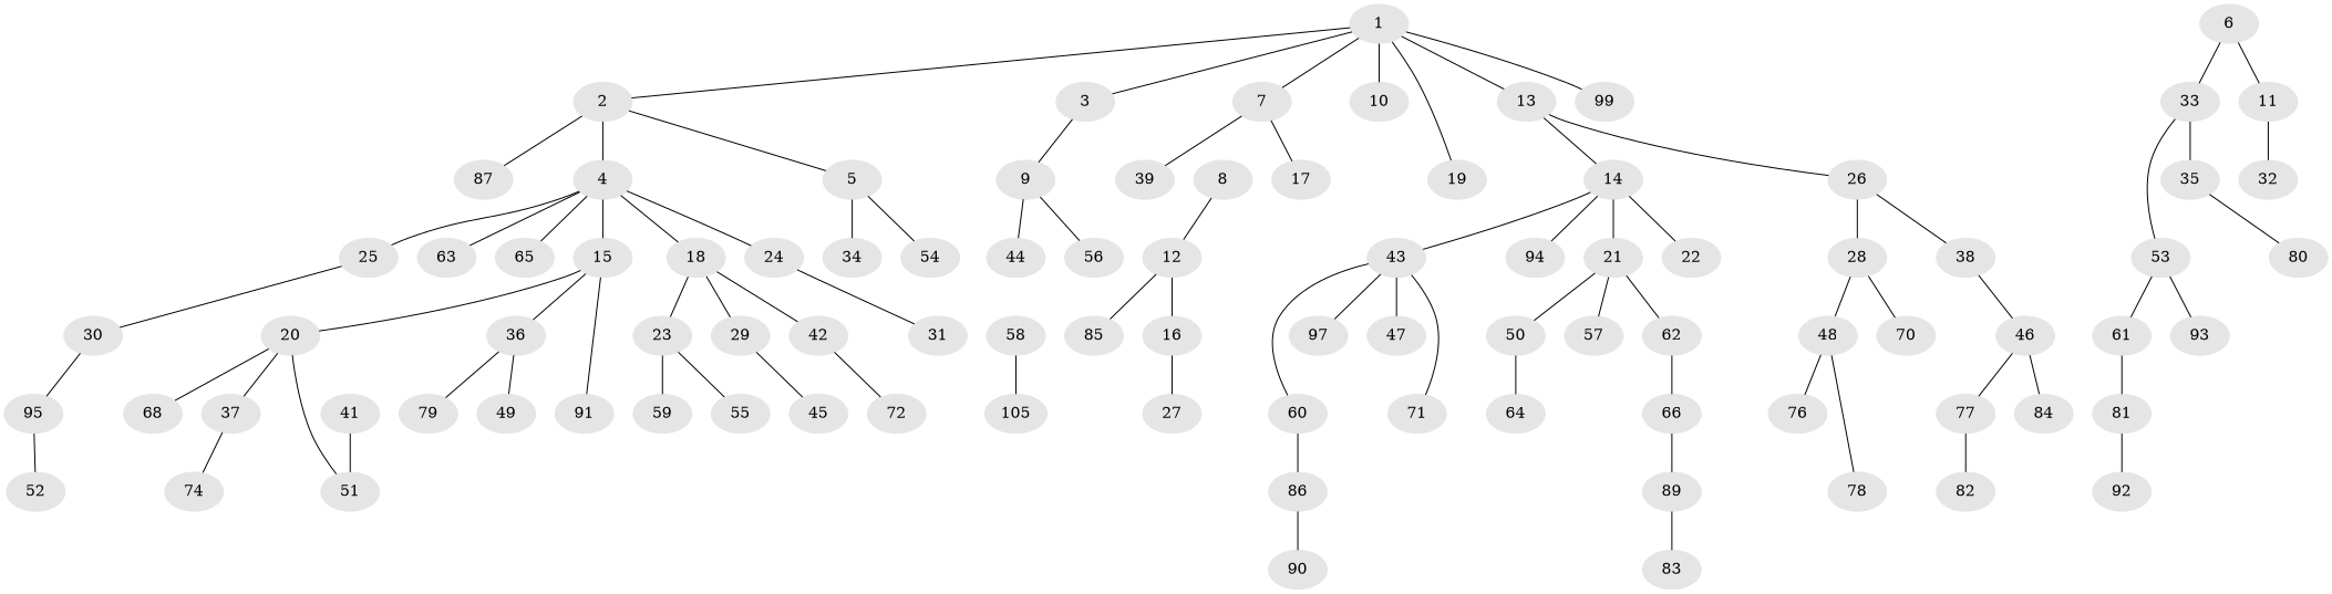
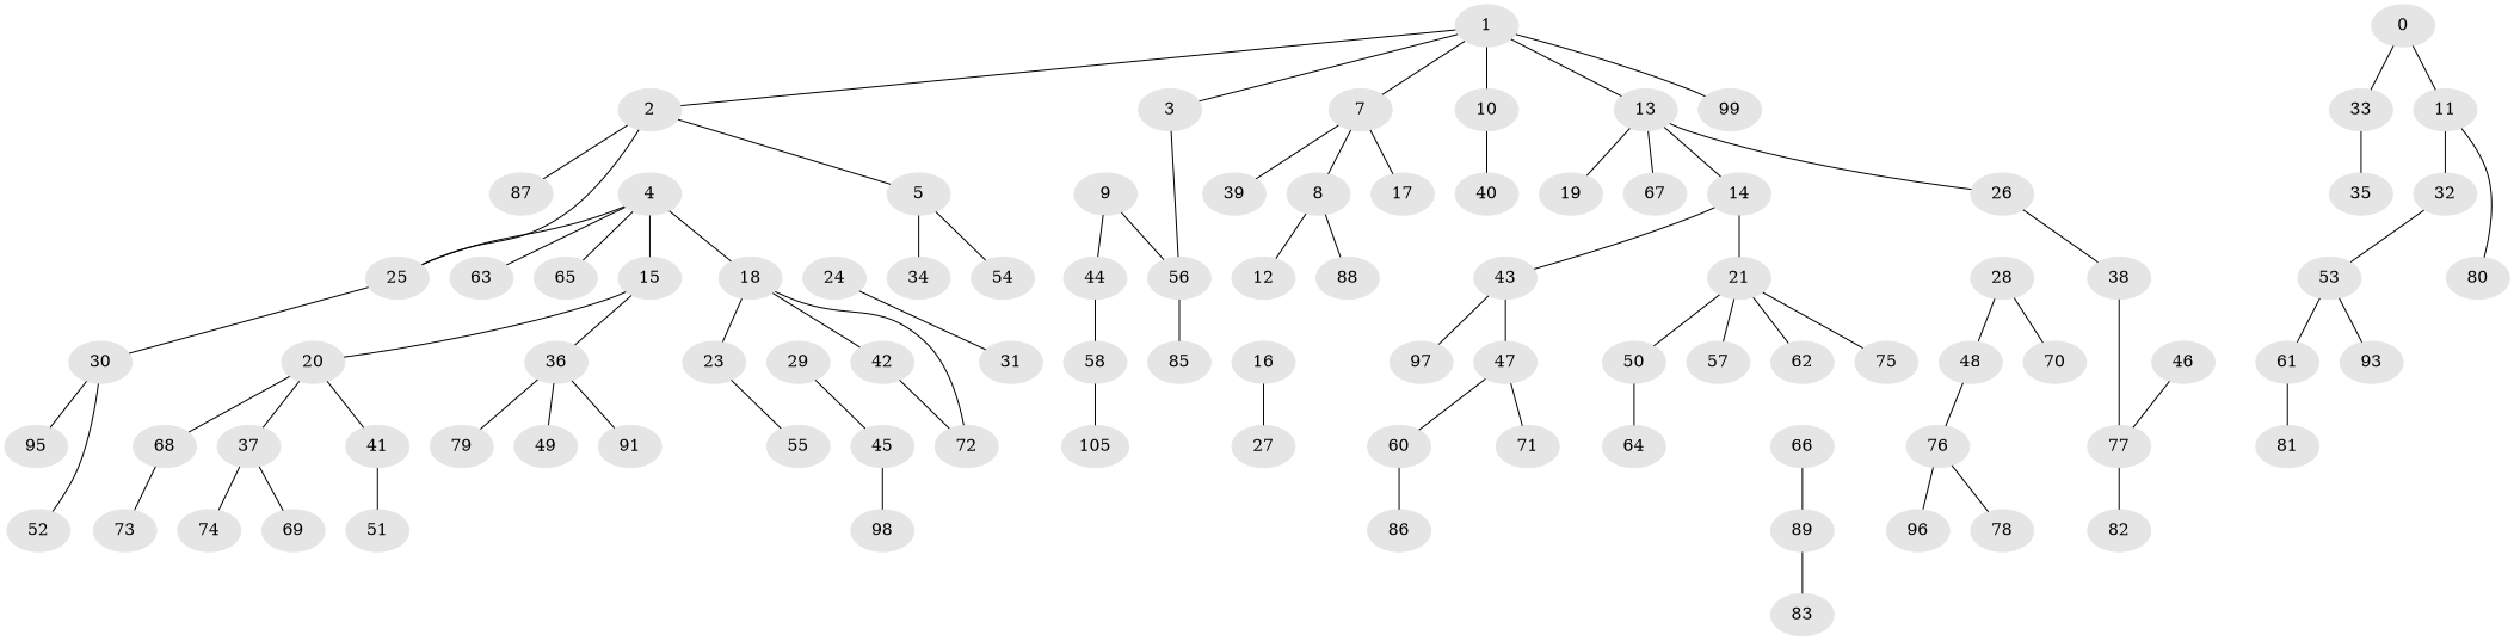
  graph {
    node [color=gray90 style=filled]
    1
    2
    3
    7
    10
    13
    19
    99
    4
    5
    87
    9
    8
    17
    39
+   40
    14
    26
+   67
    15
    18
    24
    25
    63
    65
    34
    54
-   6
+   6 [label=0]
    11
    33
    44
    56
    58
    20
    36
    23
    29
    42
    31
    30
    32
    35
    12
+   88
    16
    85
    53
    27
    21
-   22
    43
-   94
    28
    38
    50
    57
    62
+   75
    47
    97
    37
    41
    68
    55
-   59
    45
    72
+   69
    74
    51
+   73
    64
    66
    49
    79
    91
    52
    95
    48
    70
    46
    76
+   98
    61
    93
    80
    77
-   84
    60
    71
    n91 [label=105]
    82
    86
    78
+   96
    81
-   90
-   92
    89
    83
    1 -- 2
    1 -- 3
    1 -- 7
    1 -- 10
    1 -- 13
-   1 -- 19
+   13 -- 19
    1 -- 99
-   2 -- 4
+   2 -- 25
    2 -- 5
    2 -- 87
-   3 -- 9
+   3 -- 56
+   7 -- 8
    7 -- 17
    7 -- 39
+   10 -- 40
    13 -- 14
    13 -- 26
+   13 -- 67
    4 -- 15
    4 -- 18
-   4 -- 24
    4 -- 25
    4 -- 63
    4 -- 65
    5 -- 34
    5 -- 54
    9 -- 44
    9 -- 56
    8 -- 12
+   8 -- 88
    14 -- 21
-   14 -- 22
    14 -- 43
-   14 -- 94
-   26 -- 28
    26 -- 38
    15 -- 20
    15 -- 36
    18 -- 23
-   18 -- 29
+   18 -- 72
    18 -- 42
    24 -- 31
    25 -- 30
    6 -- 11
    6 -- 33
    11 -- 32
    33 -- 35
+   44 -- 58
    58 -- n91
    20 -- 37
-   20 -- 51
+   20 -- 41
    20 -- 68
    36 -- 49
    36 -- 79
-   15 -- 91
+   36 -- 91
    23 -- 55
-   23 -- 59
    29 -- 45
    42 -- 72
-   95 -- 52
+   30 -- 52
    30 -- 95
-   33 -- 53
-   35 -- 80
-   12 -- 16
-   12 -- 85
+   32 -- 53
+   11 -- 80
+   56 -- 85
    16 -- 27
    53 -- 61
    53 -- 93
    21 -- 50
    21 -- 57
    21 -- 62
+   21 -- 75
    43 -- 47
    43 -- 97
    28 -- 48
    28 -- 70
-   38 -- 46
+   38 -- 77
    50 -- 64
-   62 -- 66
-   43 -- 60
-   43 -- 71
+   47 -- 60
+   47 -- 71
+   37 -- 69
    37 -- 74
    41 -- 51
+   68 -- 73
+   45 -- 98
    66 -- 89
    48 -- 76
    46 -- 77
-   46 -- 84
-   48 -- 78
+   76 -- 78
+   76 -- 96
    61 -- 81
    77 -- 82
    60 -- 86
-   86 -- 90
-   81 -- 92
    89 -- 83
  }
